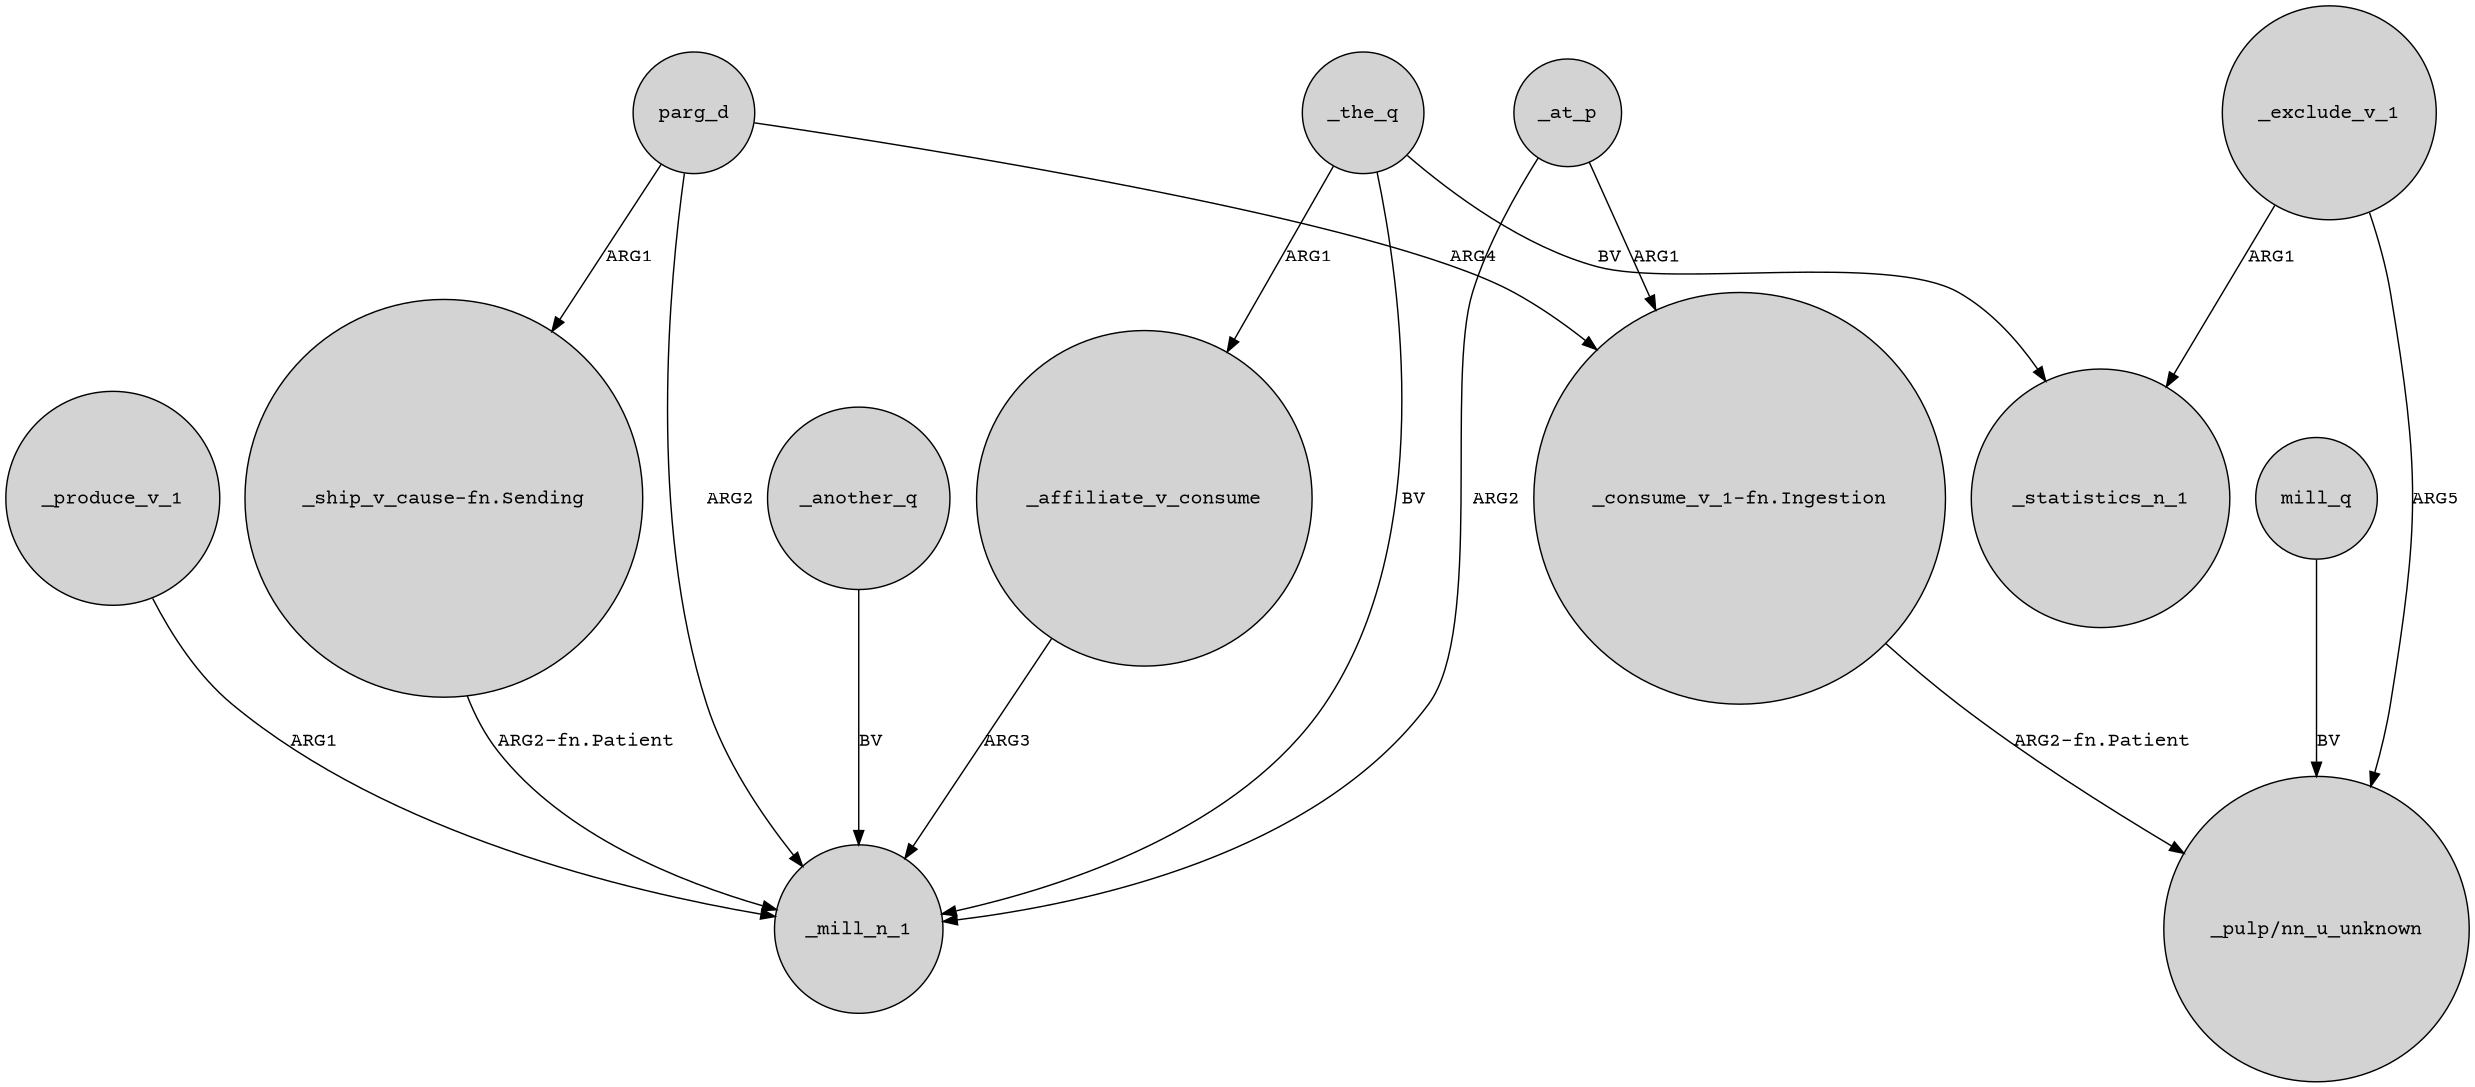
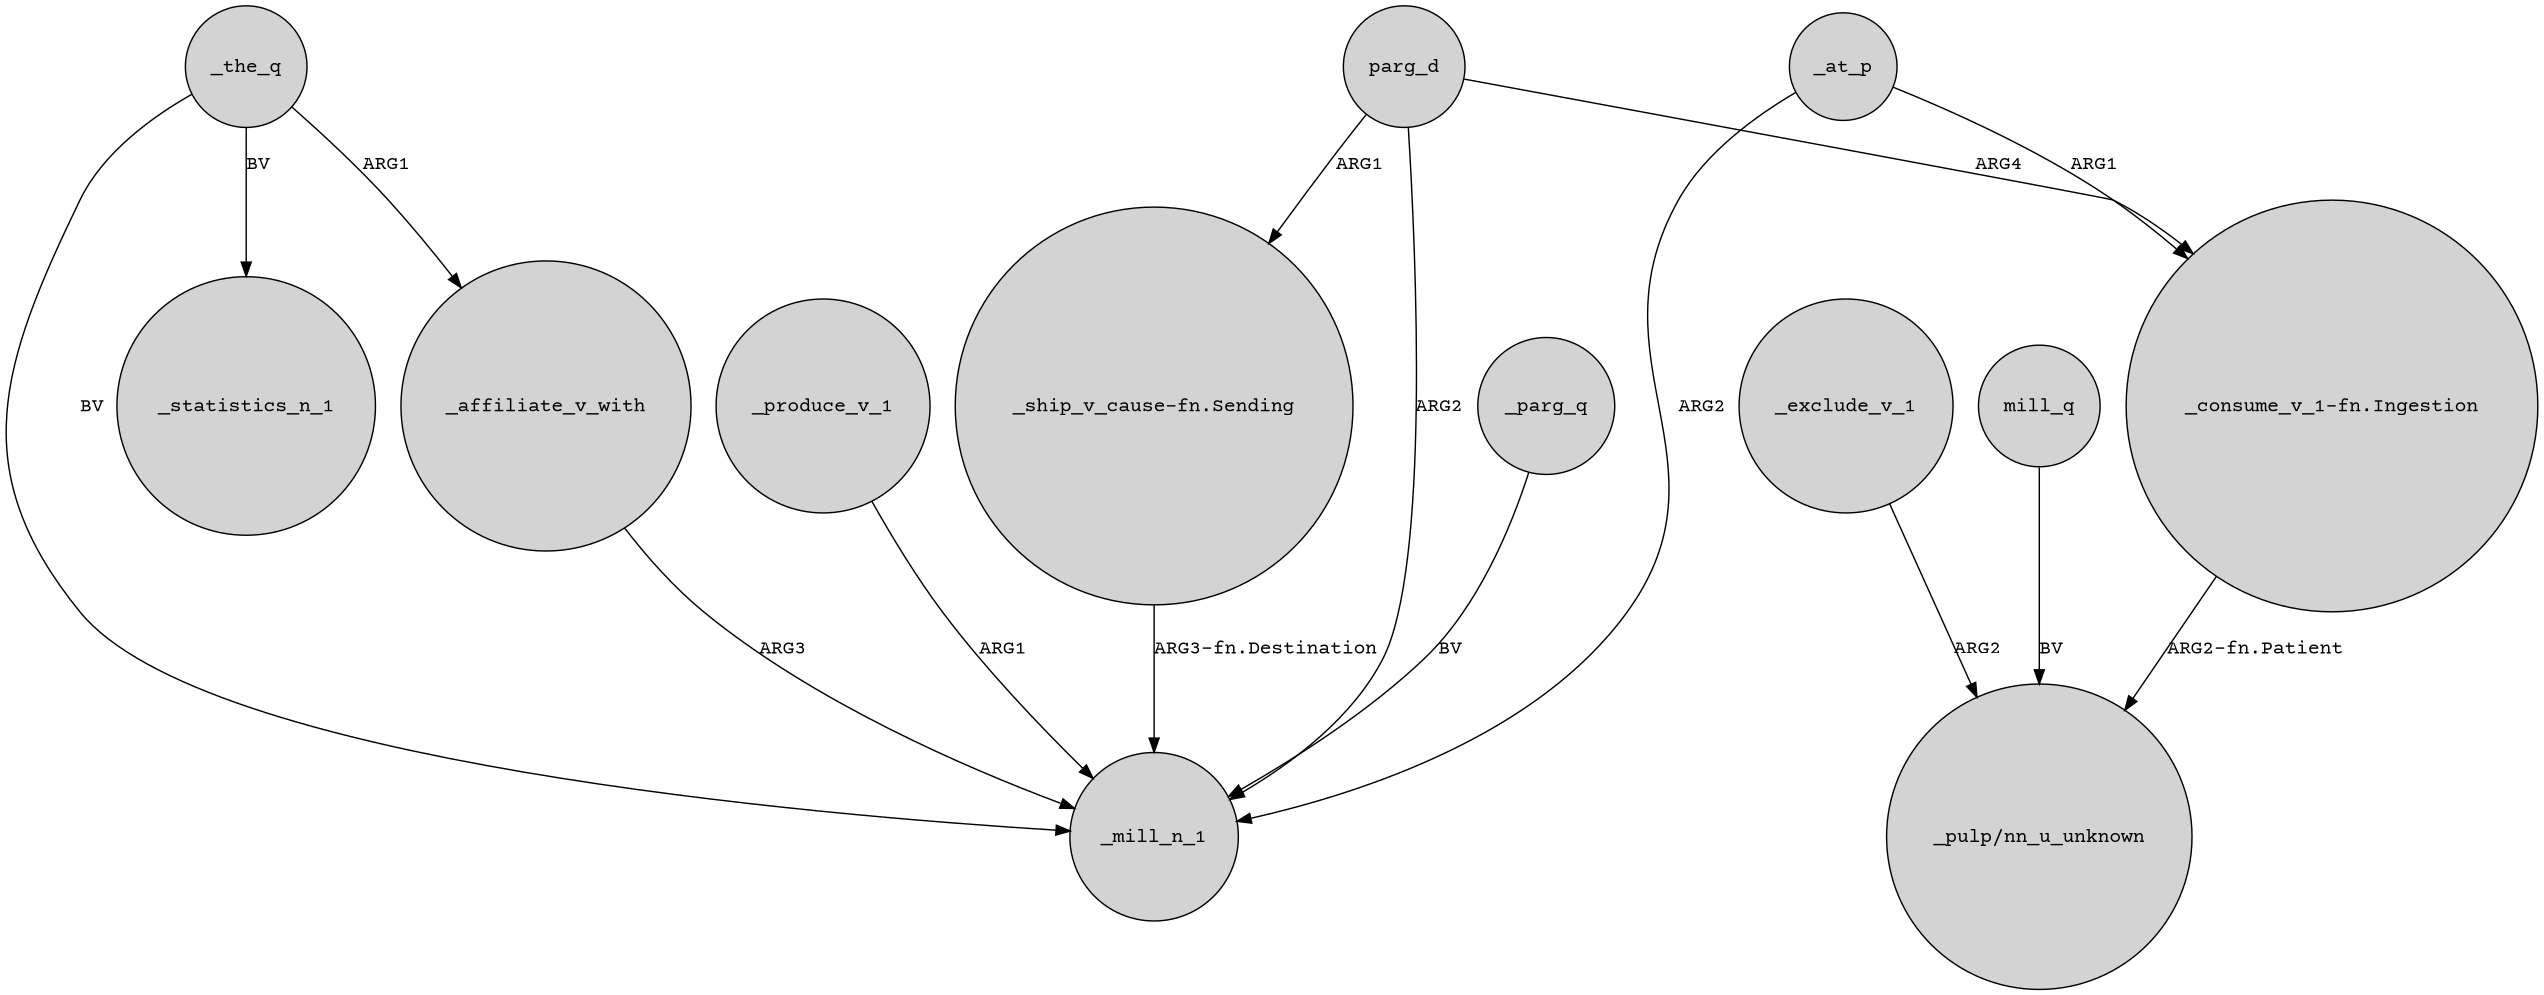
  digraph {
    fontname="Courier Prime"
    node [fontname="Courier Prime" shape=circle style=filled]
    edge [fontname="Courier Prime"]
    parg_d
    "_ship_v_cause-fn.Sending"
    "_consume_v_1-fn.Ingestion"
    _mill_n_1
    "_pulp/nn_u_unknown"
-   _affiliate_v_with [label=_affiliate_v_consume]
+   _affiliate_v_with
    _produce_v_1
    _exclude_v_1
    _statistics_n_1
    _the_q
    n11 [label=mill_q]
    _at_p
-   _another_q
+   _another_q [label=_parg_q]
    parg_d -> "_ship_v_cause-fn.Sending" [label=ARG1]
    parg_d -> "_consume_v_1-fn.Ingestion" [label=ARG4]
    parg_d -> _mill_n_1 [label=ARG2]
-   "_ship_v_cause-fn.Sending" -> _mill_n_1 [label="ARG2-fn.Patient"]
+   "_ship_v_cause-fn.Sending" -> _mill_n_1 [label="ARG3-fn.Destination"]
    "_consume_v_1-fn.Ingestion" -> "_pulp/nn_u_unknown" [label="ARG2-fn.Patient"]
    _affiliate_v_with -> _mill_n_1 [label=ARG3]
    _produce_v_1 -> _mill_n_1 [label=ARG1]
-   _exclude_v_1 -> "_pulp/nn_u_unknown" [label=ARG5]
-   _exclude_v_1 -> _statistics_n_1 [label=ARG1]
+   _exclude_v_1 -> "_pulp/nn_u_unknown" [label=ARG2]
    _the_q -> _mill_n_1 [label=BV]
    _the_q -> _affiliate_v_with [label=ARG1]
    _the_q -> _statistics_n_1 [label=BV]
    n11 -> "_pulp/nn_u_unknown" [label=BV]
    _at_p -> "_consume_v_1-fn.Ingestion" [label=ARG1]
    _at_p -> _mill_n_1 [label=ARG2]
    _another_q -> _mill_n_1 [label=BV]
  }
